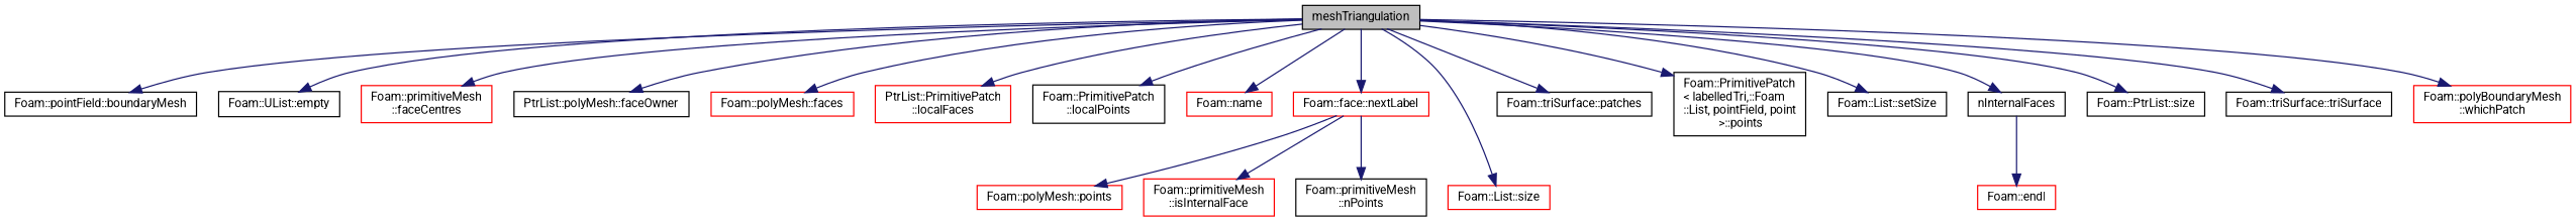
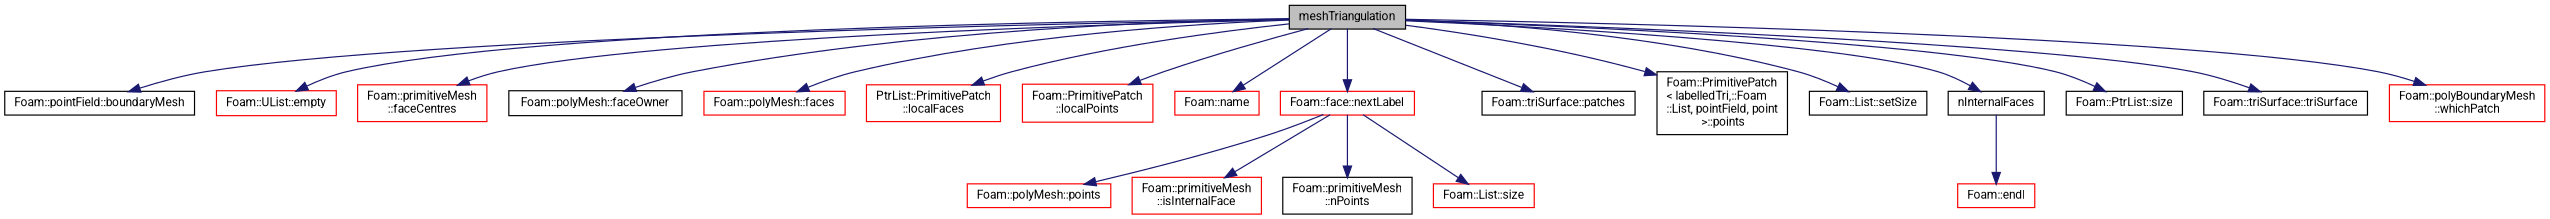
  digraph {
    fontname=Roboto
    rankdir=TB
    node [color=black fontname=Roboto fontsize=10 shape=record]
    edge [color=midnightblue fontname=Roboto fontsize=10 labelfontname=Helvetica labelfontsize=10 style=solid]
    n1 [fillcolor=grey75 fontcolor=black height=0.2 label=meshTriangulation style=filled width=0.4]
    n2 [height=0.2 label="Foam::pointField::boundaryMesh" width=0.4]
-   n3 [height=0.2 label="Foam::UList::empty" width=0.4]
+   n3 [color=red height=0.2 label="Foam::UList::empty" width=0.4]
    n4 [color=red height=0.2 label="Foam::primitiveMesh\l::faceCentres" width=0.4]
-   n5 [height=0.2 label="PtrList::polyMesh::faceOwner" width=0.4]
+   n5 [height=0.2 label="Foam::polyMesh::faceOwner" width=0.4]
    n6 [color=red height=0.2 label="Foam::polyMesh::faces" width=0.4]
    n7 [color=red height=0.2 label="PtrList::PrimitivePatch\l::localFaces" width=0.4]
-   n8 [height=0.2 label="Foam::PrimitivePatch\l::localPoints" width=0.4]
+   n8 [color=red height=0.2 label="Foam::PrimitivePatch\l::localPoints" width=0.4]
    n9 [color=red height=0.2 label="Foam::name" width=0.4]
    n10 [color=red height=0.2 label="Foam::face::nextLabel" width=0.4]
    n11 [height=0.2 label=nInternalFaces width=0.4]
    n12 [height=0.2 label="Foam::triSurface::patches" width=0.4]
    n13 [height=0.2 label="Foam::PrimitivePatch\l\< labelledTri,::Foam\l::List, pointField, point\l \>::points" width=0.4]
    n14 [height=0.2 label="Foam::List::setSize" width=0.4]
    n15 [color=red height=0.2 label="Foam::List::size" width=0.4]
    n16 [height=0.2 label="Foam::PtrList::size" width=0.4]
    n17 [height=0.2 label="Foam::triSurface::triSurface" width=0.4]
    n18 [color=red height=0.2 label="Foam::polyBoundaryMesh\l::whichPatch" width=0.4]
    n19 [color=red height=0.2 label="Foam::endl" width=0.4]
    n20 [color=red height=0.2 label="Foam::primitiveMesh\l::isInternalFace" width=0.4]
    n21 [height=0.2 label="Foam::primitiveMesh\l::nPoints" width=0.4]
    n22 [color=red height=0.2 label="Foam::polyMesh::points" width=0.4]
    n1 -> n2
    n1 -> n3
    n1 -> n4
    n1 -> n5
    n1 -> n6
    n1 -> n7
    n1 -> n8
    n1 -> n9
    n1 -> n10
    n1 -> n11
    n1 -> n12
    n1 -> n13
    n1 -> n14
-   n1 -> n15
+   n10 -> n15
    n1 -> n16
    n1 -> n17
    n1 -> n18
    n10 -> n20
    n10 -> n21
    n10 -> n22
    n11 -> n19
  }
